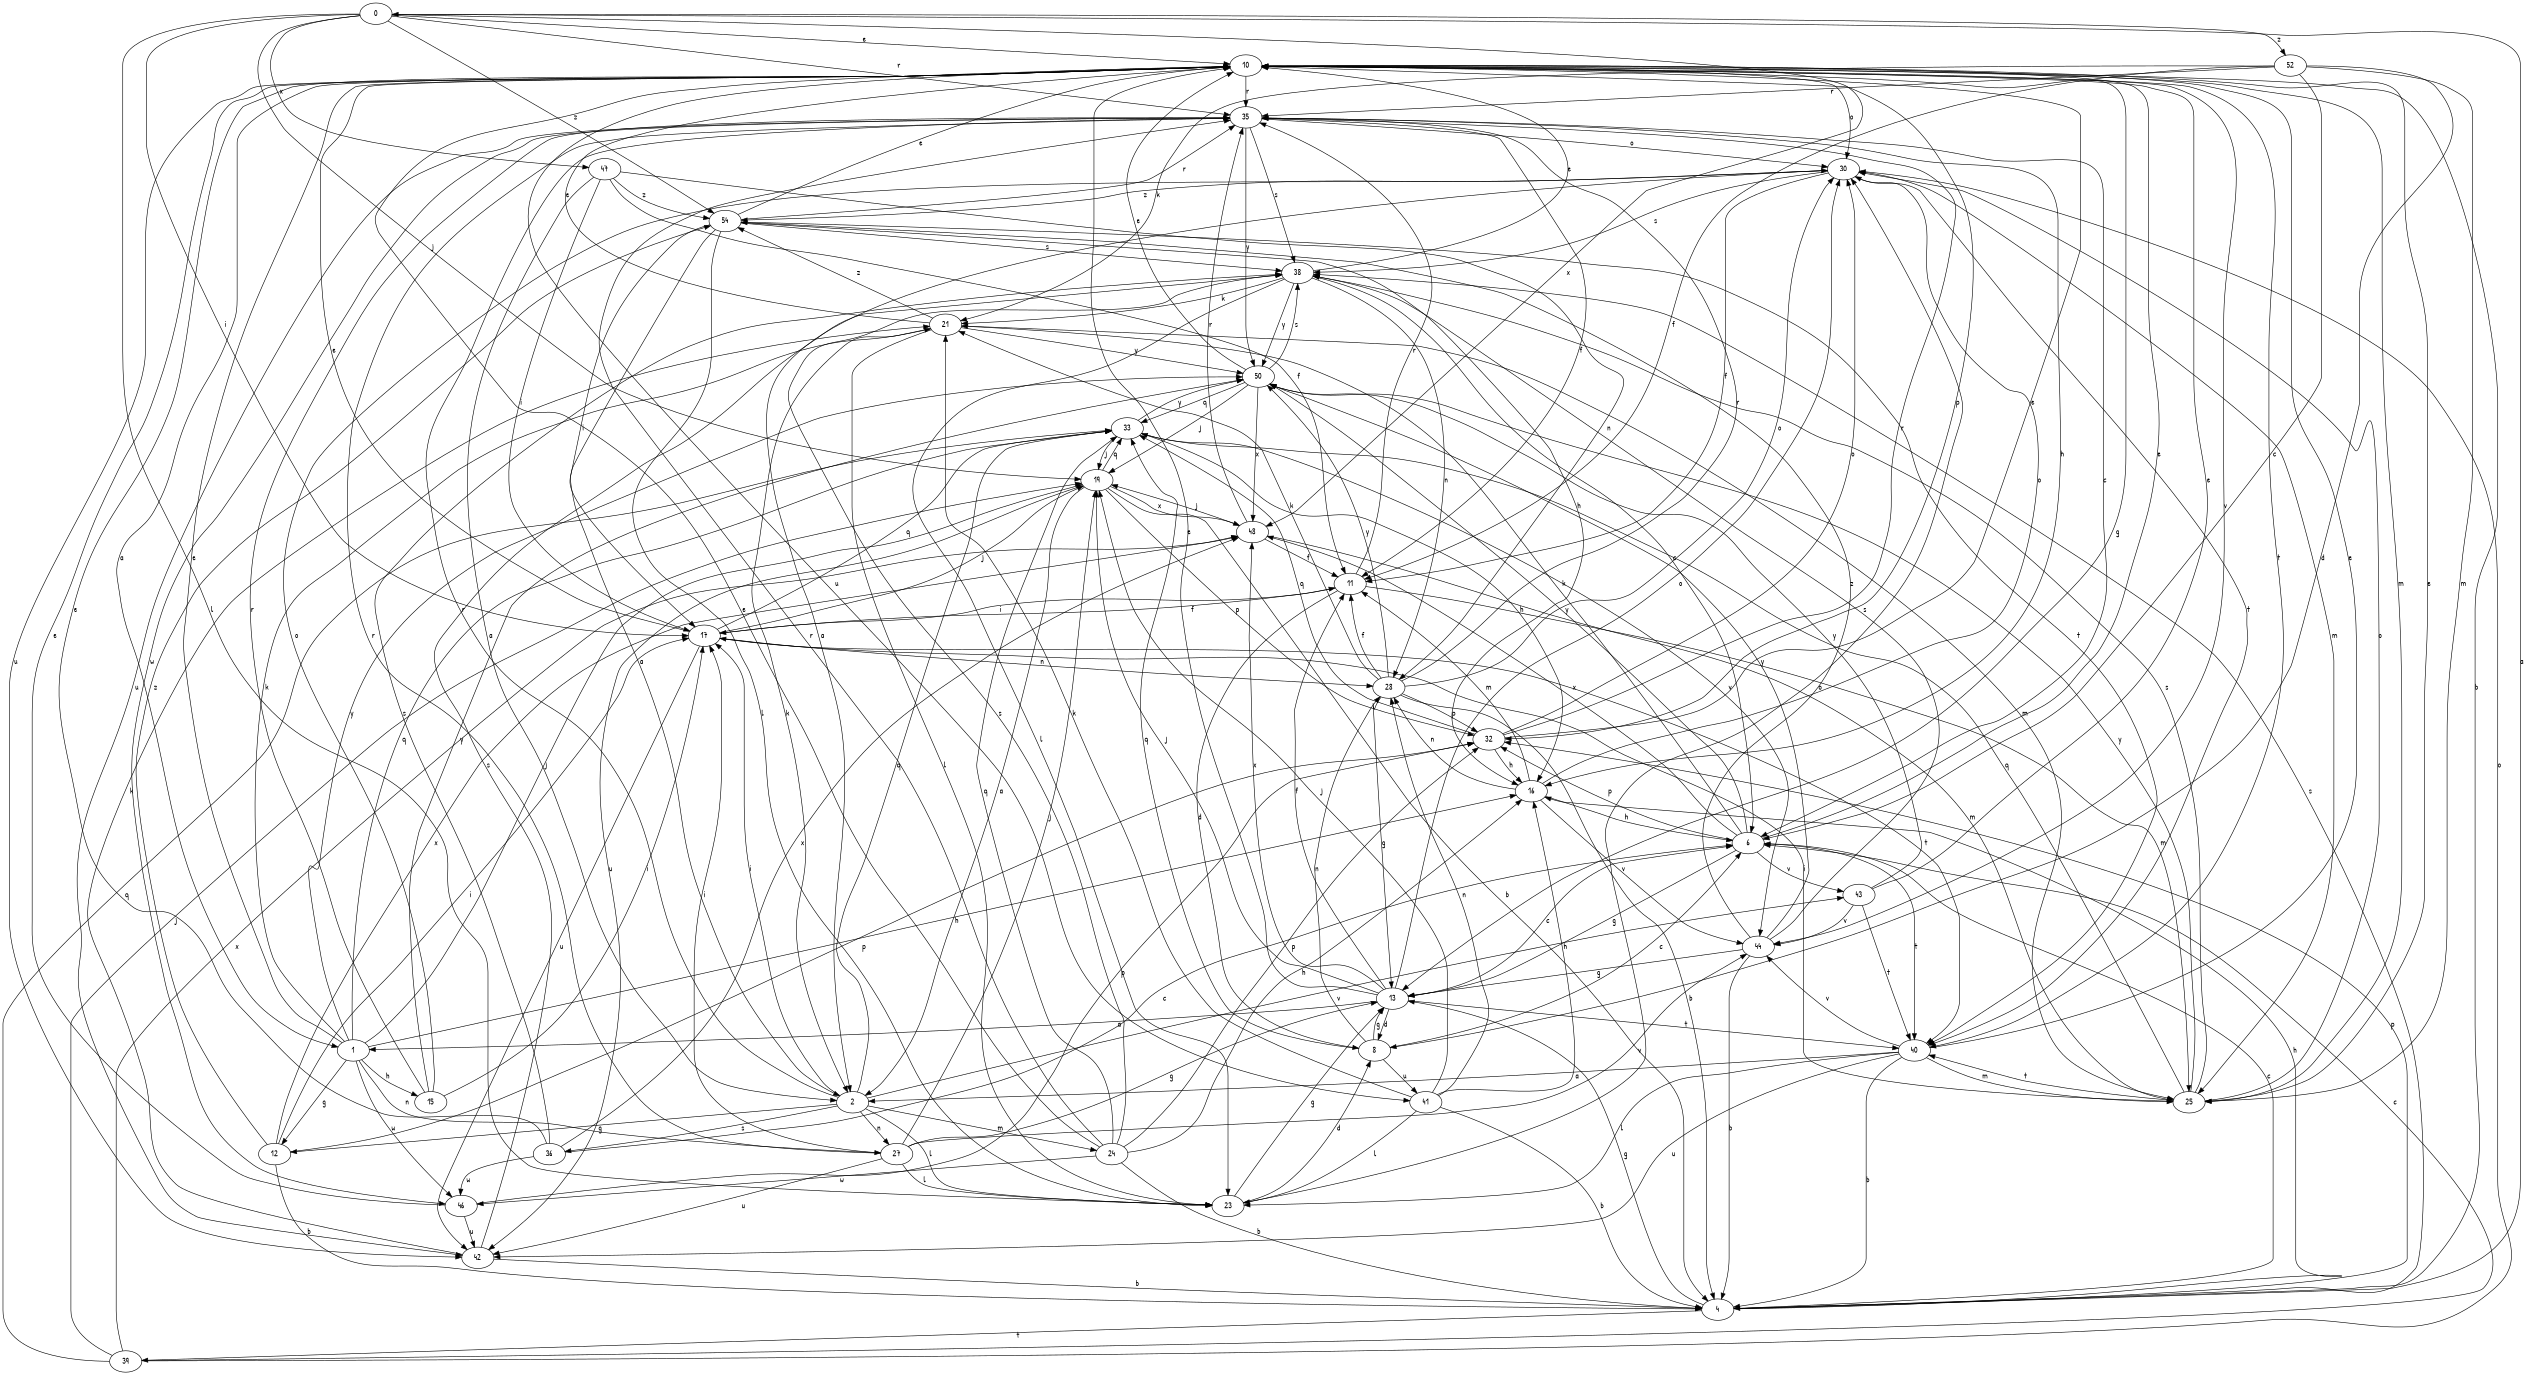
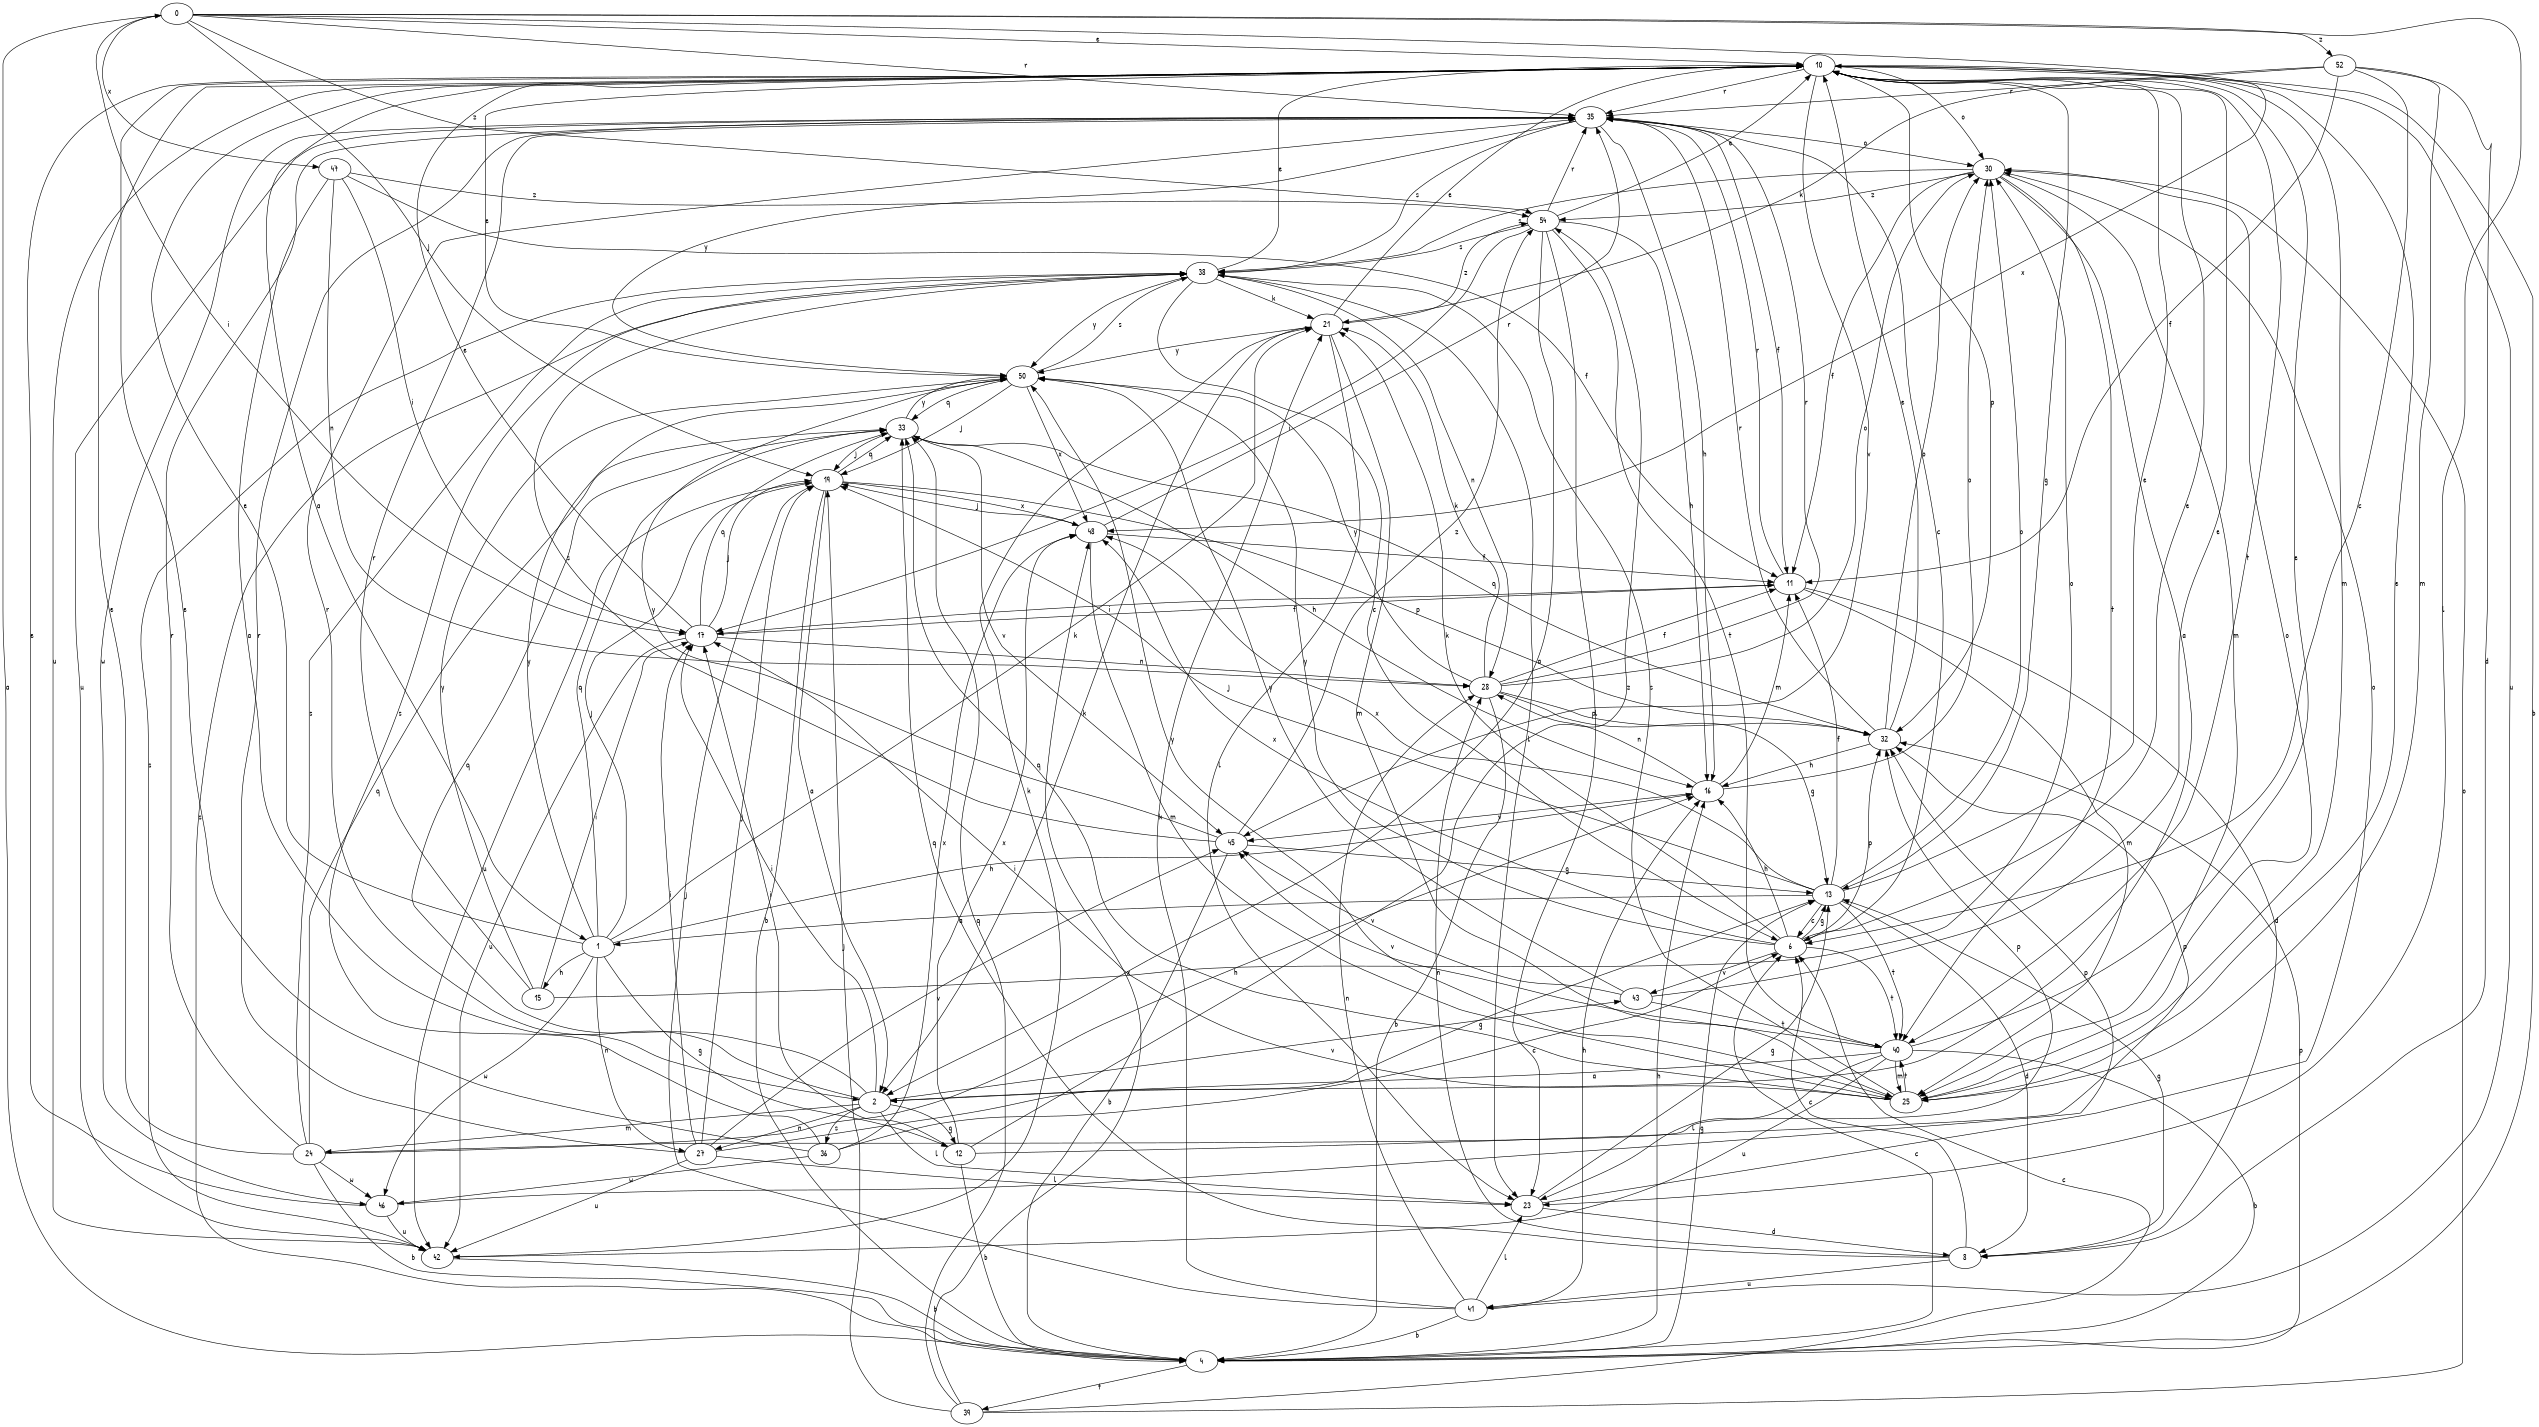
  strict digraph {
    fontname="Patrick Hand"
    node [fontname="Patrick Hand"]
    edge [fontname="Patrick Hand"]
    0
    10
    17
    19
    23
    35
    47
    48
    52
    54
    1
    4
    13
    32
    40
    41
    25
    30
    42
-   44
+   44 [label=45]
    33
    28
    11
    2
    8
    16
    46
    50
    6
    38
    21
    12
    15
    27
    24
    36
    43
    39
    0 -> 10 [label=e]
    0 -> 17 [label=i]
    0 -> 19 [label=j]
    0 -> 23 [label=l]
    0 -> 35 [label=r]
    0 -> 47 [label=x]
    0 -> 48 [label=x]
    0 -> 52 [label=z]
    0 -> 54 [label=z]
    10 -> 35 [label=r]
    10 -> 1 [label=a]
    10 -> 4 [label=b]
    10 -> 13 [label=g]
    10 -> 32 [label=p]
    10 -> 40 [label=t]
    10 -> 41 [label=u]
    10 -> 25 [label=m]
    10 -> 30 [label=o]
    10 -> 42 [label=u]
    10 -> 44 [label=v]
    17 -> 10 [label=e]
    17 -> 19 [label=j]
-   17 -> 40 [label=t]
    17 -> 42 [label=u]
    17 -> 33 [label=q]
    17 -> 28 [label=n]
    17 -> 11 [label=f]
    19 -> 48 [label=x]
    19 -> 4 [label=b]
    19 -> 32 [label=p]
    19 -> 42 [label=u]
    19 -> 33 [label=q]
    19 -> 2 [label=a]
    23 -> 13 [label=g]
    23 -> 30 [label=o]
    23 -> 8 [label=d]
    35 -> 30 [label=o]
    35 -> 42 [label=u]
    35 -> 11 [label=f]
    35 -> 16 [label=h]
    35 -> 46 [label=w]
    35 -> 50 [label=y]
    35 -> 6 [label=c]
    35 -> 38 [label=s]
    47 -> 17 [label=i]
    47 -> 54 [label=z]
    47 -> 28 [label=n]
    47 -> 11 [label=f]
    47 -> 2 [label=a]
    48 -> 19 [label=j]
    48 -> 35 [label=r]
    48 -> 25 [label=m]
    48 -> 11 [label=f]
    52 -> 35 [label=r]
    52 -> 25 [label=m]
    52 -> 11 [label=f]
    52 -> 8 [label=d]
    52 -> 6 [label=c]
    52 -> 21 [label=k]
    54 -> 10 [label=e]
    54 -> 17 [label=i]
    54 -> 23 [label=l]
    54 -> 35 [label=r]
    54 -> 40 [label=t]
    54 -> 2 [label=a]
    54 -> 16 [label=h]
    54 -> 38 [label=s]
    1 -> 10 [label=e]
    1 -> 19 [label=j]
    1 -> 33 [label=q]
    1 -> 16 [label=h]
    1 -> 46 [label=w]
    1 -> 50 [label=y]
    1 -> 21 [label=k]
    1 -> 12 [label=g]
    1 -> 15 [label=h]
    1 -> 27 [label=n]
    4 -> 0 [label=a]
    4 -> 13 [label=g]
    4 -> 32 [label=p]
    4 -> 16 [label=h]
    4 -> 6 [label=c]
    4 -> 38 [label=s]
    4 -> 39 [label=t]
    13 -> 10 [label=e]
    13 -> 19 [label=j]
    13 -> 48 [label=x]
    13 -> 1 [label=a]
    13 -> 40 [label=t]
    13 -> 30 [label=o]
    13 -> 11 [label=f]
    13 -> 8 [label=d]
    13 -> 6 [label=c]
    32 -> 10 [label=e]
    32 -> 35 [label=r]
    32 -> 30 [label=o]
    32 -> 33 [label=q]
    32 -> 16 [label=h]
    40 -> 10 [label=e]
    40 -> 23 [label=l]
    40 -> 4 [label=b]
    40 -> 25 [label=m]
    40 -> 42 [label=u]
    40 -> 44 [label=v]
    40 -> 2 [label=a]
    41 -> 19 [label=j]
    41 -> 23 [label=l]
    41 -> 4 [label=b]
    41 -> 28 [label=n]
    41 -> 16 [label=h]
    41 -> 21 [label=k]
    25 -> 10 [label=e]
    25 -> 17 [label=i]
    25 -> 40 [label=t]
    25 -> 30 [label=o]
    25 -> 33 [label=q]
    25 -> 50 [label=y]
    25 -> 38 [label=s]
    30 -> 54 [label=z]
    30 -> 40 [label=t]
    30 -> 25 [label=m]
    30 -> 11 [label=f]
    30 -> 2 [label=a]
    30 -> 38 [label=s]
    42 -> 4 [label=b]
    42 -> 38 [label=s]
    42 -> 21 [label=k]
    44 -> 54 [label=z]
    44 -> 4 [label=b]
    44 -> 13 [label=g]
    44 -> 50 [label=y]
    44 -> 38 [label=s]
    33 -> 19 [label=j]
    33 -> 44 [label=v]
    33 -> 16 [label=h]
    33 -> 50 [label=y]
    28 -> 35 [label=r]
    28 -> 4 [label=b]
    28 -> 13 [label=g]
    28 -> 32 [label=p]
    28 -> 30 [label=o]
    28 -> 11 [label=f]
    28 -> 50 [label=y]
    28 -> 21 [label=k]
    11 -> 17 [label=i]
    11 -> 35 [label=r]
    11 -> 25 [label=m]
    11 -> 8 [label=d]
    2 -> 17 [label=i]
    2 -> 23 [label=l]
    2 -> 35 [label=r]
    2 -> 33 [label=q]
    2 -> 12 [label=g]
    2 -> 27 [label=n]
    2 -> 24 [label=m]
    2 -> 36 [label=s]
    2 -> 43 [label=v]
    8 -> 13 [label=g]
    8 -> 41 [label=u]
    8 -> 33 [label=q]
    8 -> 28 [label=n]
    8 -> 6 [label=c]
    16 -> 30 [label=o]
    16 -> 44 [label=v]
    16 -> 28 [label=n]
    16 -> 11 [label=m]
    46 -> 10 [label=e]
    46 -> 32 [label=p]
    46 -> 42 [label=u]
    50 -> 10 [label=e]
    50 -> 19 [label=j]
    50 -> 48 [label=x]
    50 -> 33 [label=q]
    50 -> 38 [label=s]
    6 -> 10 [label=e]
    6 -> 48 [label=x]
    6 -> 13 [label=g]
    6 -> 32 [label=p]
    6 -> 40 [label=t]
-   16 -> 6 [label=h]
+   6 -> 16 [label=h]
    6 -> 50 [label=y]
    6 -> 21 [label=k]
    6 -> 43 [label=v]
    38 -> 10 [label=e]
    38 -> 23 [label=l]
    38 -> 28 [label=n]
    38 -> 50 [label=y]
    38 -> 6 [label=c]
    38 -> 21 [label=k]
    21 -> 10 [label=e]
    21 -> 23 [label=l]
    21 -> 54 [label=z]
    21 -> 25 [label=m]
    21 -> 2 [label=k]
    21 -> 50 [label=y]
    12 -> 17 [label=i]
    12 -> 48 [label=x]
    12 -> 54 [label=z]
    12 -> 4 [label=b]
    12 -> 32 [label=p]
    15 -> 17 [label=i]
    15 -> 35 [label=r]
    15 -> 30 [label=o]
    15 -> 50 [label=y]
    27 -> 17 [label=i]
    27 -> 19 [label=j]
    27 -> 23 [label=l]
    27 -> 35 [label=r]
    27 -> 13 [label=g]
    27 -> 42 [label=u]
    27 -> 44 [label=v]
    24 -> 10 [label=e]
    24 -> 35 [label=r]
    24 -> 4 [label=b]
    24 -> 32 [label=p]
    24 -> 33 [label=q]
    24 -> 16 [label=h]
    24 -> 46 [label=w]
    24 -> 38 [label=s]
    36 -> 10 [label=e]
    36 -> 48 [label=x]
    36 -> 46 [label=w]
    36 -> 6 [label=c]
    36 -> 38 [label=s]
    43 -> 10 [label=e]
    43 -> 40 [label=t]
    43 -> 44 [label=v]
    43 -> 50 [label=y]
    39 -> 19 [label=j]
    39 -> 48 [label=x]
    39 -> 30 [label=o]
    39 -> 33 [label=q]
    39 -> 6 [label=c]
  }
